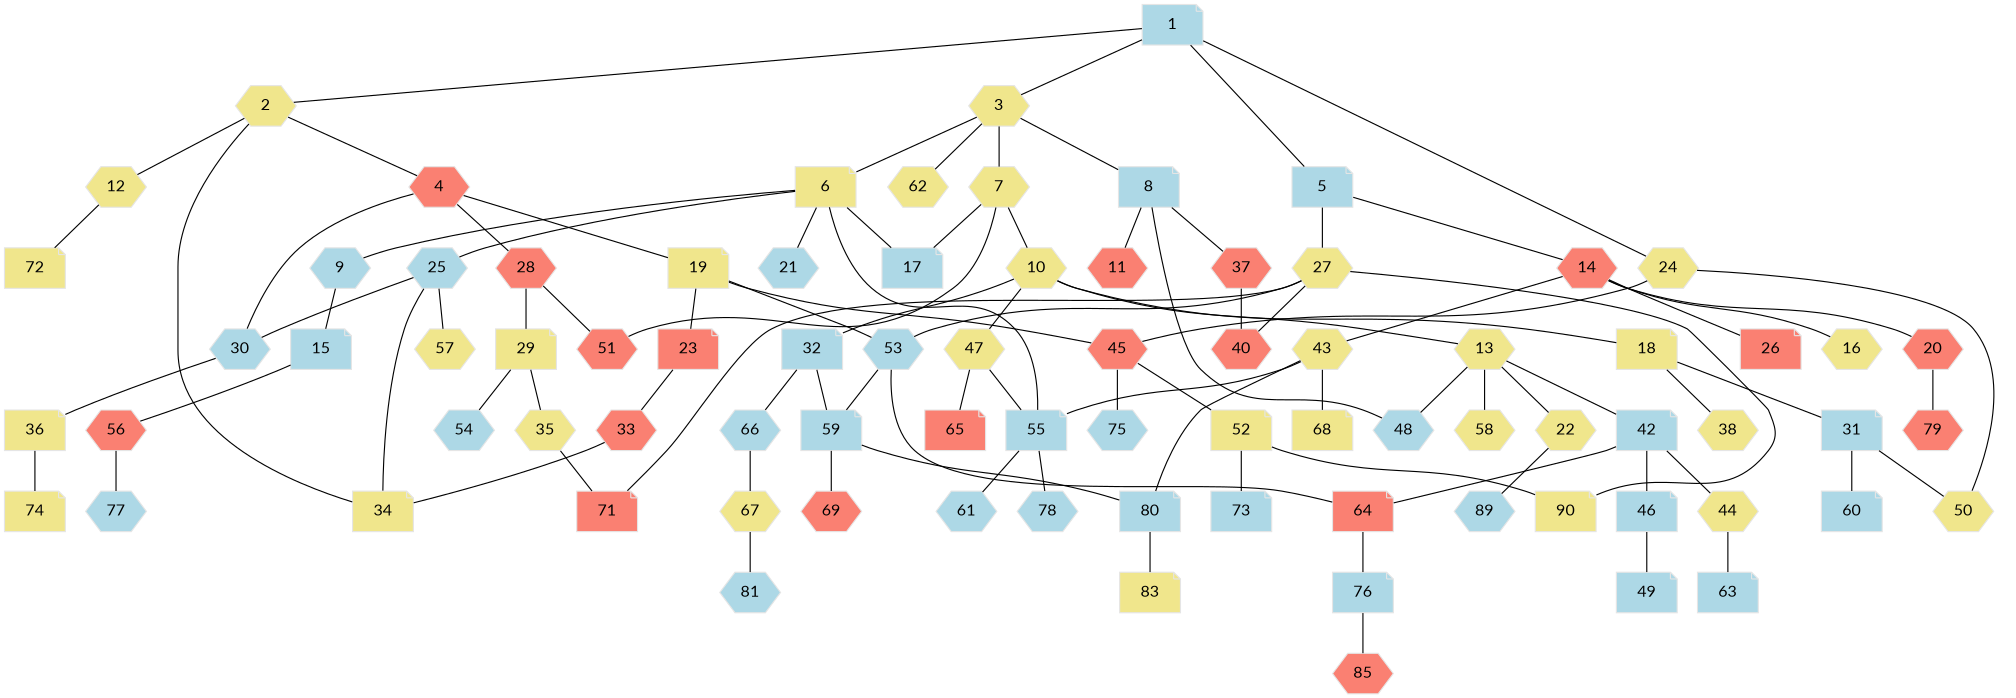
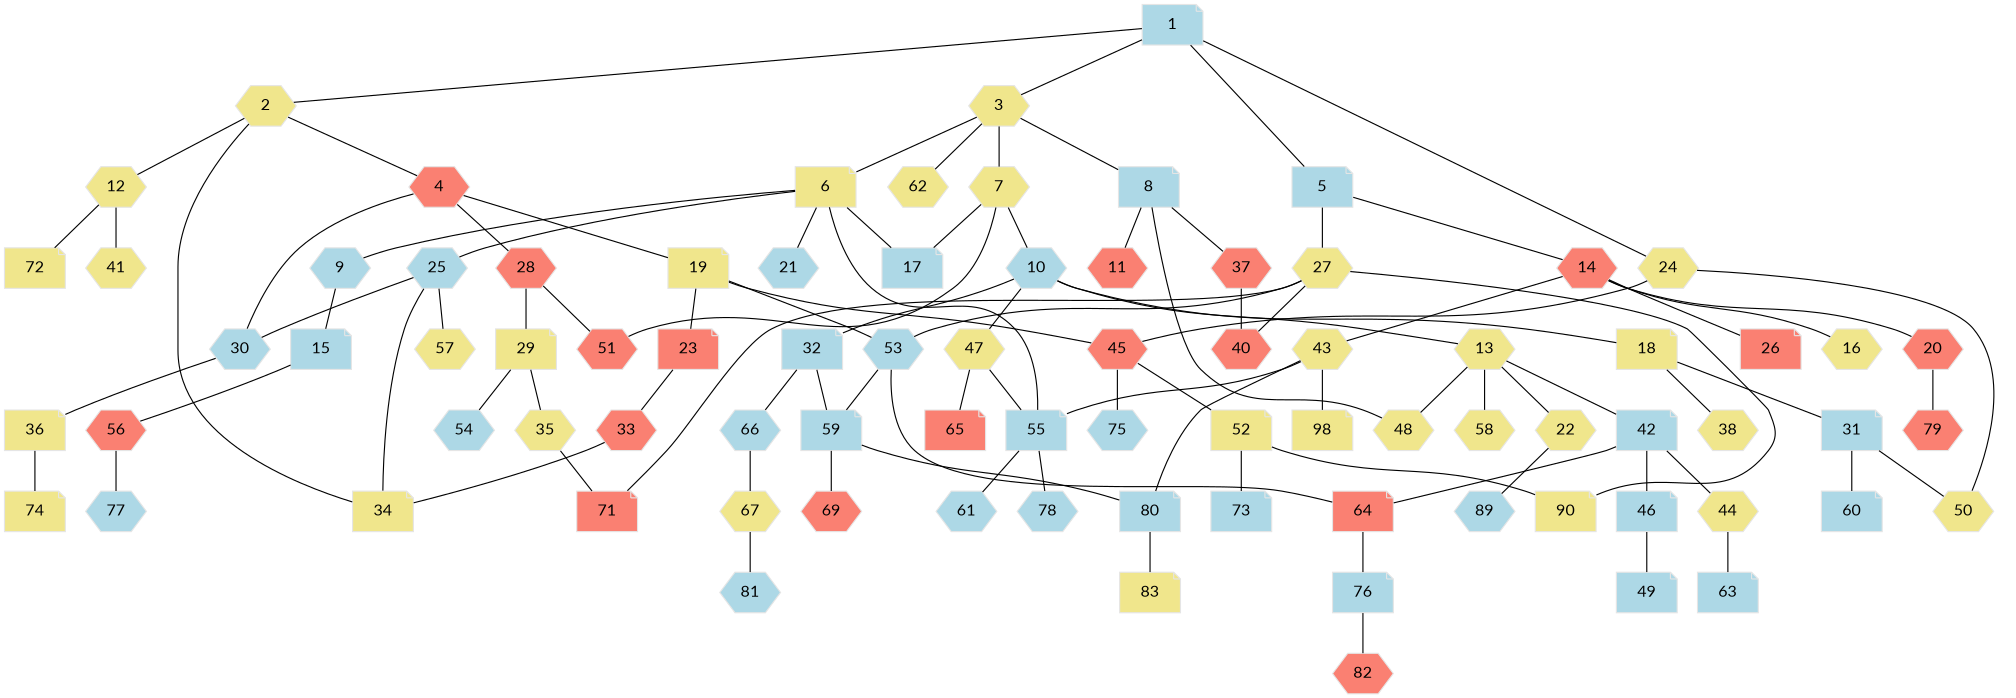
  graph {
    fontname=Lato
    node [color=gray90 fillcolor=khaki fontname=Lato shape=hexagon style=filled]
    edge [fontname=Lato]
    1 [fillcolor=lightblue shape=note]
    2
    3
    5 [fillcolor=lightblue shape=note]
    24
    4 [fillcolor=salmon]
    12
    34 [shape=note]
    6 [shape=note]
    7
    8 [fillcolor=lightblue shape=note]
    62
    14 [fillcolor=salmon]
    27
    45 [fillcolor=salmon]
    50
    19 [shape=note]
    28 [fillcolor=salmon]
    30 [fillcolor=lightblue]
+   41
    72 [shape=note]
    9 [fillcolor=lightblue]
    17 [fillcolor=lightblue shape=note]
    21 [fillcolor=lightblue]
    25 [fillcolor=lightblue]
    55 [fillcolor=lightblue shape=note]
-   10
+   10 [fillcolor=lightblue]
    51 [fillcolor=salmon]
    11 [fillcolor=salmon]
    37 [fillcolor=salmon]
-   48 [fillcolor=lightblue]
+   48
    23 [fillcolor=salmon shape=note]
    53 [fillcolor=lightblue]
    29 [shape=note]
    36 [shape=note]
    16
    20 [fillcolor=salmon]
    26 [fillcolor=salmon shape=note]
    43
    40 [fillcolor=salmon]
    n41 [label=90 shape=note]
    71 [fillcolor=salmon shape=note]
    15 [fillcolor=lightblue shape=note]
    57
    61 [fillcolor=lightblue]
    78 [fillcolor=lightblue]
    13
    18 [shape=note]
    32 [fillcolor=lightblue shape=note]
    47
    56 [fillcolor=salmon]
    22
    42 [fillcolor=lightblue shape=note]
    58
    31 [fillcolor=lightblue shape=note]
    38
    59 [fillcolor=lightblue shape=note]
    66 [fillcolor=lightblue]
    65 [fillcolor=salmon shape=note]
    n60 [fillcolor=lightblue label=89]
    44
    46 [fillcolor=lightblue shape=note]
    64 [fillcolor=salmon shape=note]
    79 [fillcolor=salmon]
-   68 [shape=note]
+   68 [shape=note label=98]
    80 [fillcolor=lightblue shape=note]
    77 [fillcolor=lightblue]
    60 [fillcolor=lightblue shape=note]
    33 [fillcolor=salmon]
    52 [shape=note]
    75 [fillcolor=lightblue]
    35
    54 [fillcolor=lightblue]
    74 [shape=note]
    69 [fillcolor=salmon]
    67
    63 [fillcolor=lightblue shape=note]
    49 [fillcolor=lightblue shape=note]
    76 [fillcolor=lightblue shape=note]
    83 [shape=note]
    73 [fillcolor=lightblue shape=note]
-   82 [fillcolor=salmon label=85]
+   82 [fillcolor=salmon]
    81 [fillcolor=lightblue]
    1 -- 2
    1 -- 3
    1 -- 5
    1 -- 24
    2 -- 4
    2 -- 12
    2 -- 34
    3 -- 6
    3 -- 7
    3 -- 8
    3 -- 62
    5 -- 14
    5 -- 27
    24 -- 45
    24 -- 50
    4 -- 19
    4 -- 28
    4 -- 30
+   12 -- 41
    12 -- 72
    6 -- 9
    6 -- 17
    6 -- 21
    6 -- 25
    6 -- 55
    7 -- 17
    7 -- 10
    7 -- 51
    8 -- 11
    8 -- 37
    8 -- 48
    14 -- 16
    14 -- 20
    14 -- 26
    14 -- 43
    27 -- 53
    27 -- 40
    27 -- n41
    27 -- 71
    45 -- 52
    45 -- 75
    19 -- 45
    19 -- 23
    19 -- 53
    28 -- 51
    28 -- 29
    30 -- 36
    9 -- 15
    25 -- 34
    25 -- 30
    25 -- 57
    55 -- 61
    55 -- 78
    10 -- 13
    10 -- 18
    10 -- 32
    10 -- 47
    37 -- 40
    23 -- 33
    53 -- 59
    53 -- 64
    29 -- 35
    29 -- 54
    36 -- 74
    20 -- 79
    43 -- 55
    43 -- 68
    43 -- 80
    15 -- 56
    13 -- 48
    13 -- 22
    13 -- 42
    13 -- 58
    18 -- 31
    18 -- 38
    32 -- 59
    32 -- 66
    47 -- 55
    47 -- 65
    56 -- 77
    22 -- n60
    42 -- 44
    42 -- 46
    42 -- 64
    31 -- 50
    31 -- 60
    59 -- 80
    59 -- 69
    66 -- 67
    44 -- 63
    46 -- 49
    64 -- 76
    80 -- 83
    33 -- 34
    52 -- n41
    52 -- 73
    35 -- 71
    67 -- 81
    76 -- 82
  }
